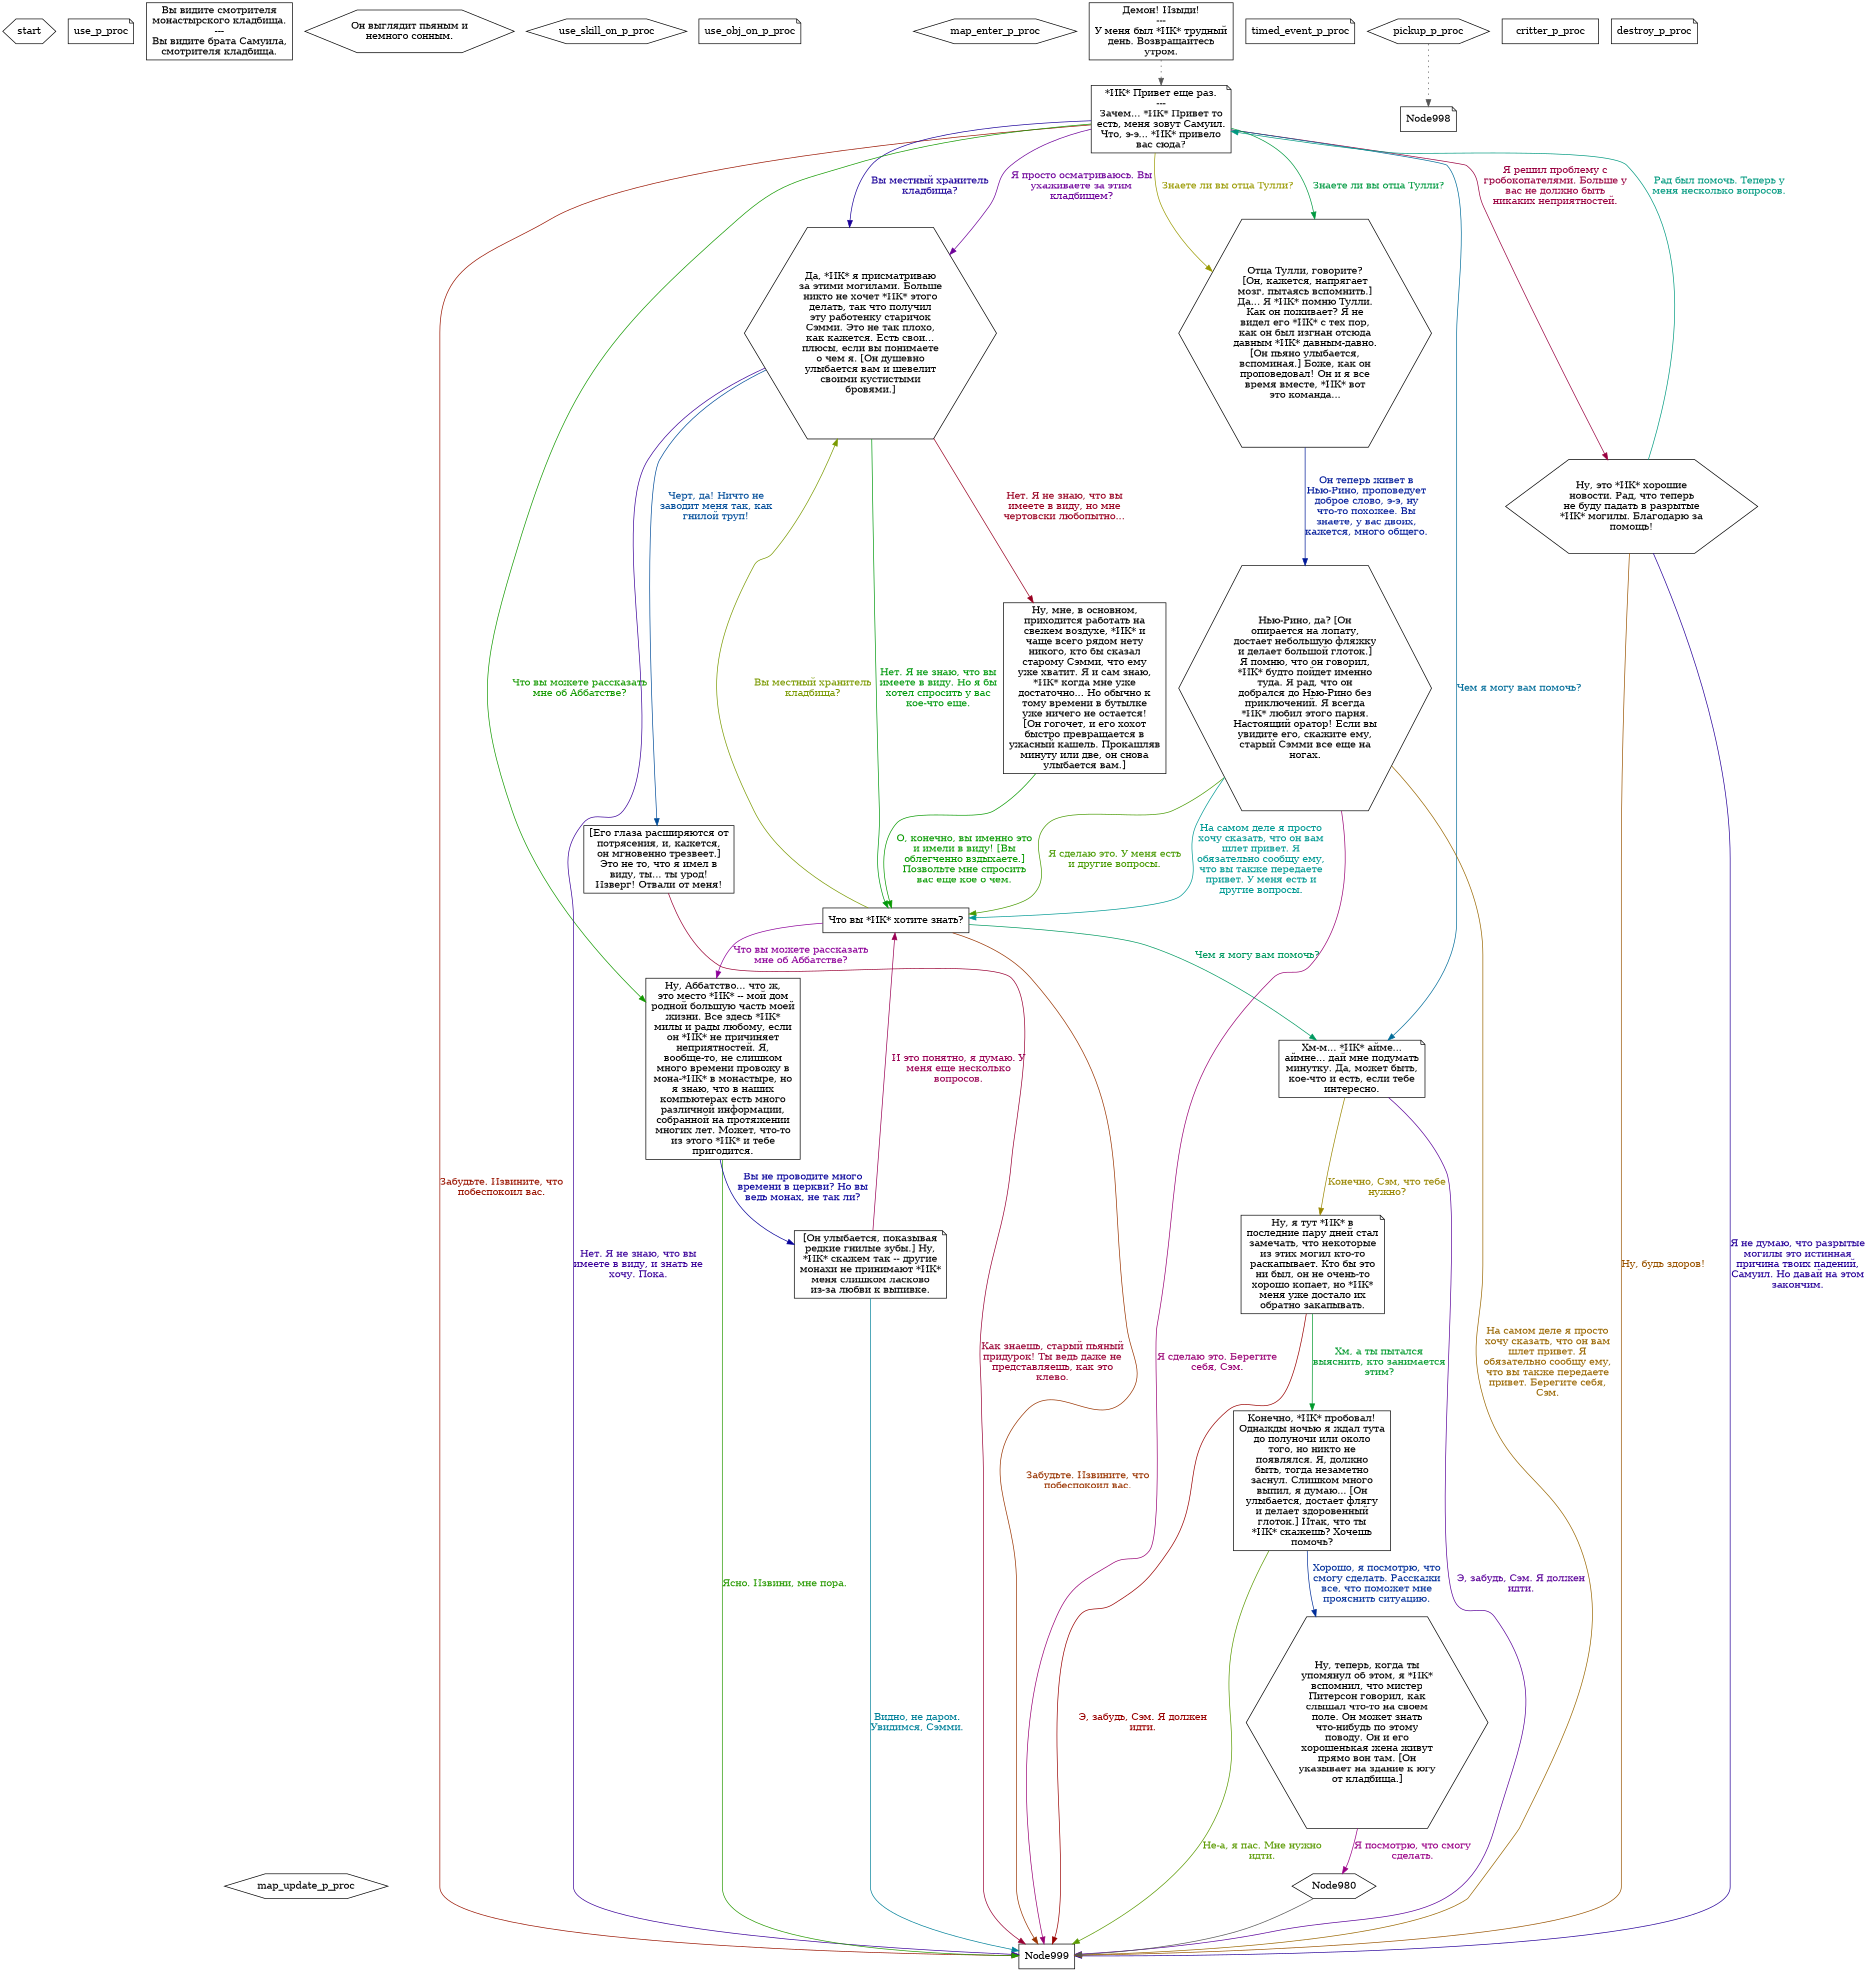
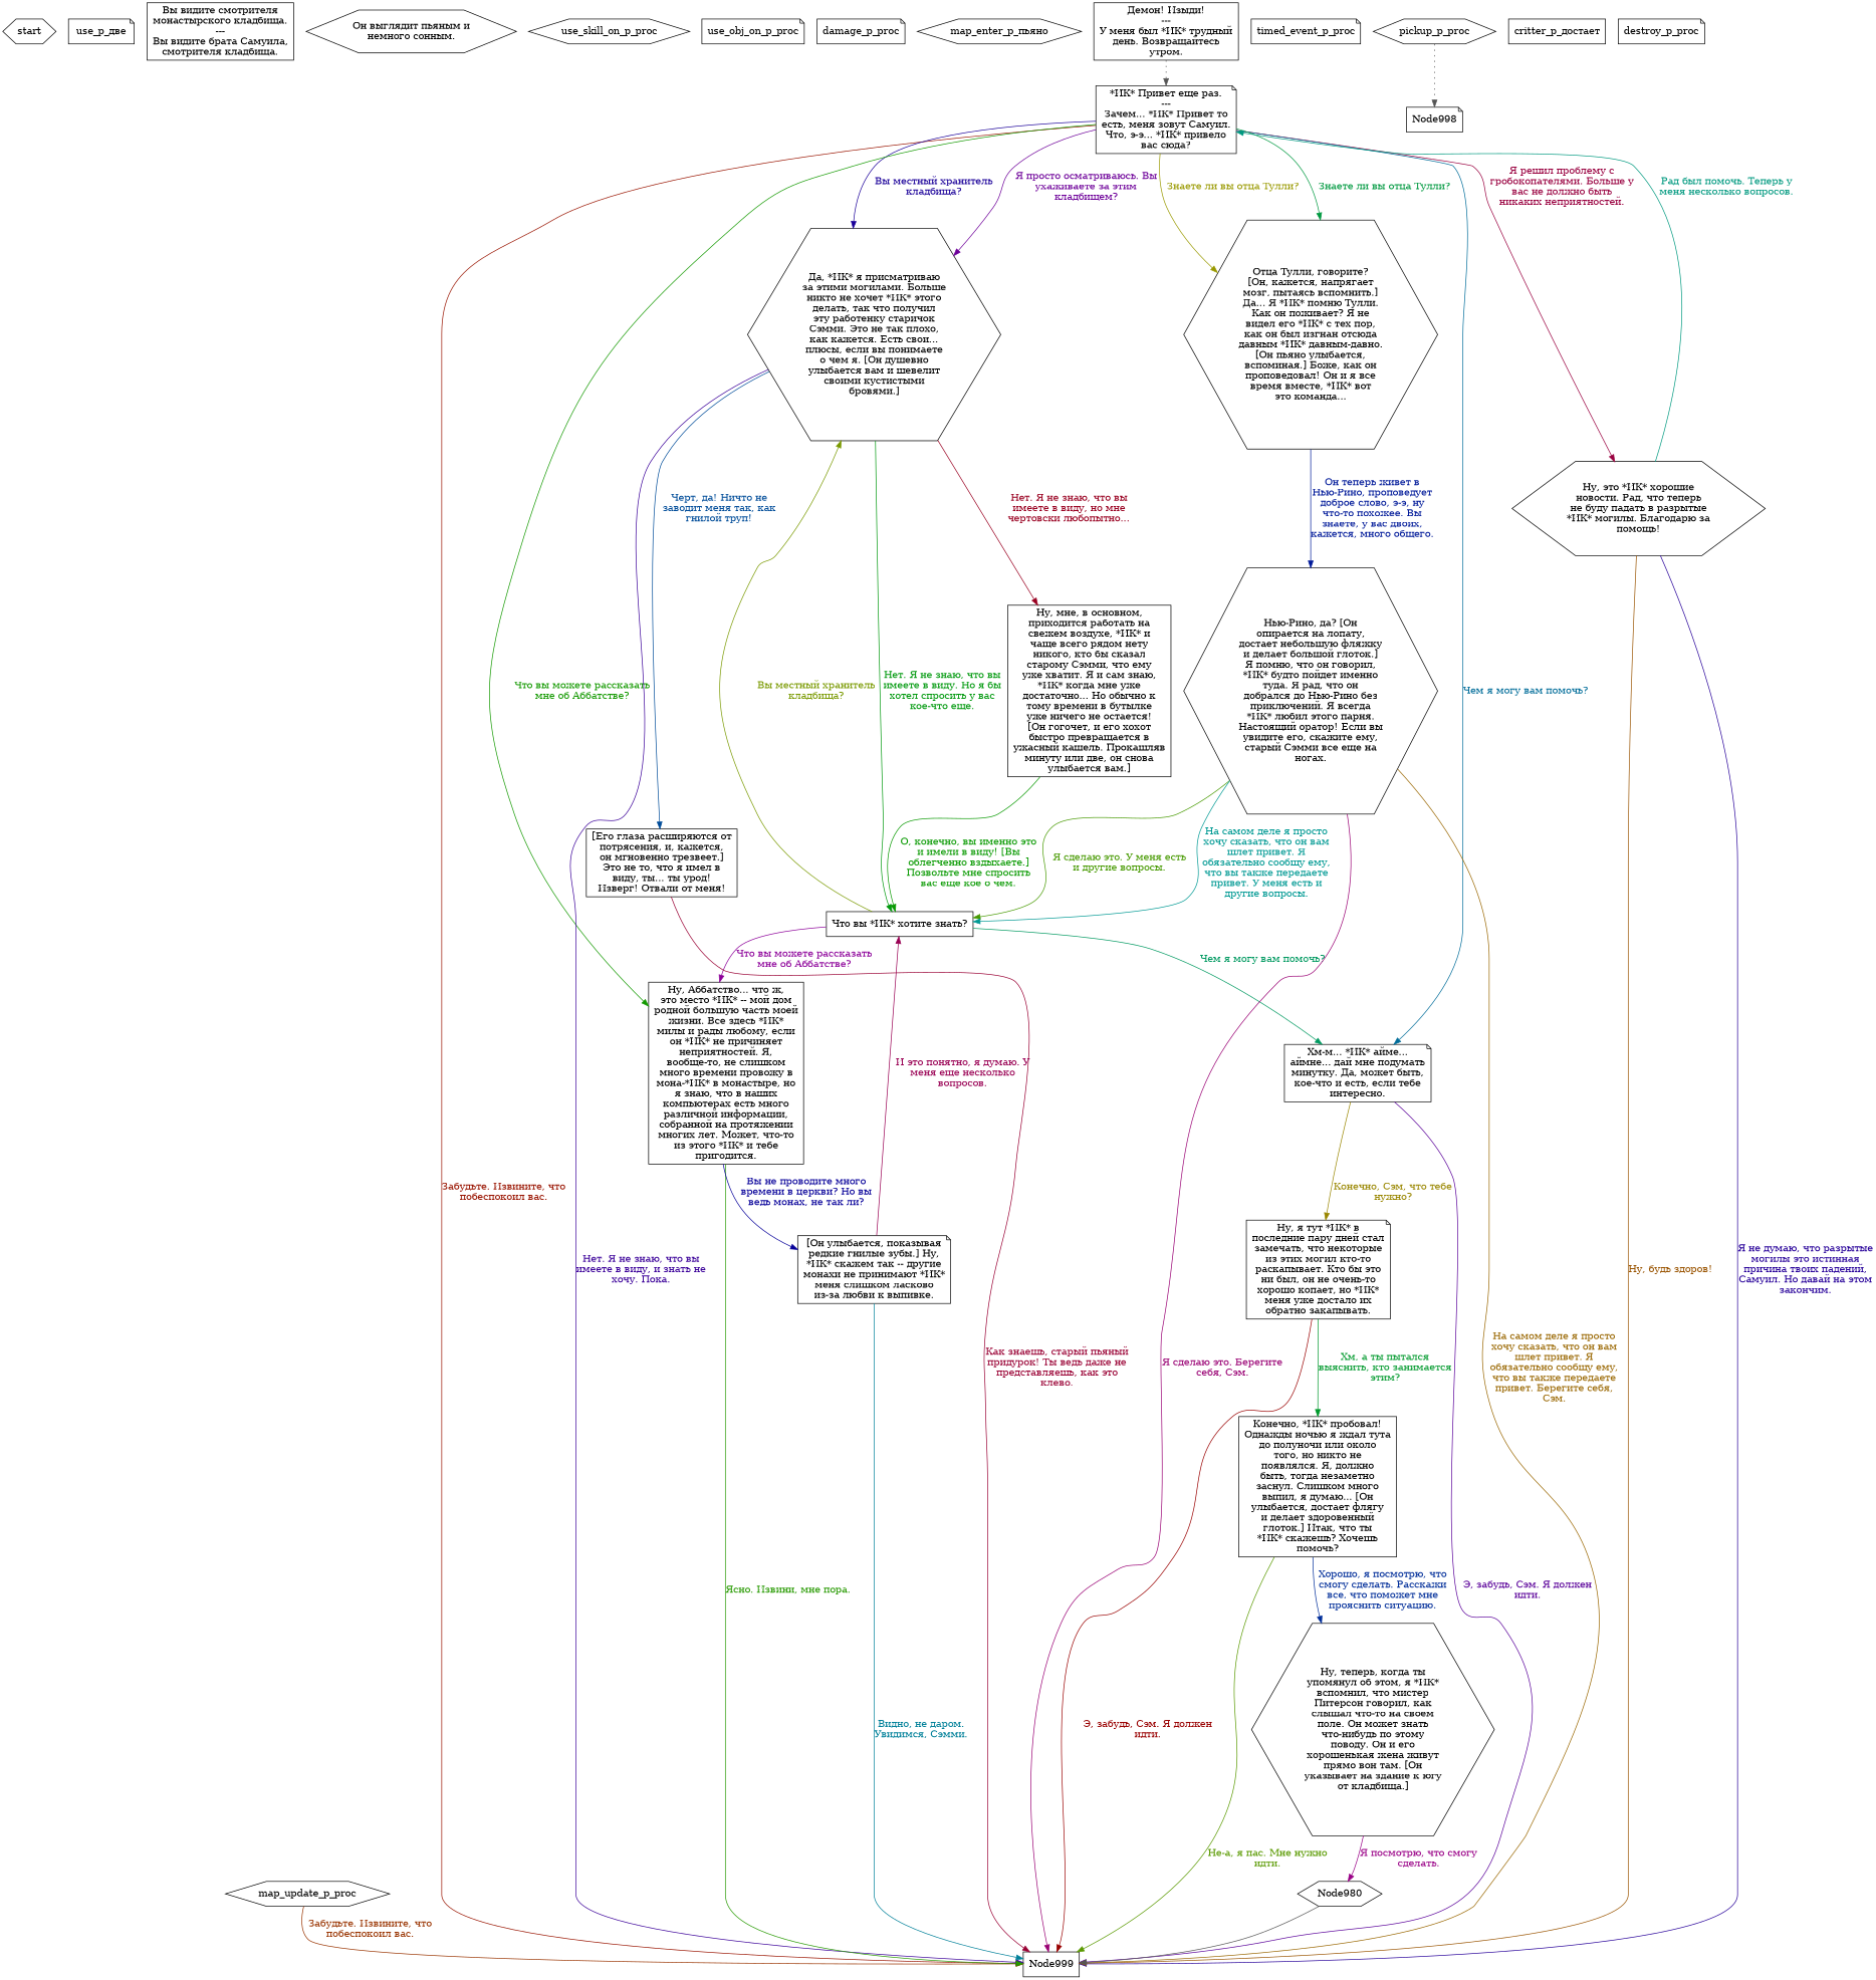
  digraph {
    node [color="#000000" fillcolor="#FFFFFF" shape=hexagon style=filled]
    edge [color="#555555"]
    start
-   use_p_proc [shape=note]
+   use_p_proc [shape=note label="use_p_две"]
    n3 [label="Вы видите смотрителя\nмонастырского кладбища.\n---\nВы видите брата Самуила,\nсмотрителя кладбища." shape=box]
    n4 [label="Он выглядит пьяным и\nнемного сонным."]
    use_skill_on_p_proc
    use_obj_on_p_proc [shape=note]
-   map_enter_p_proc
+   damage_p_proc [shape=note]
+   map_enter_p_proc [label="map_enter_p_пьяно"]
    map_update_p_proc
    timed_event_p_proc [shape=note]
    n11 [label="Демон! Изыди!\n---\nУ меня был *ИК* трудный\nдень. Возвращайтесь\nутром." shape=box]
    n12 [label="*ИК* Привет еще раз.\n---\nЗачем... *ИК* Привет то\nесть, меня зовут Самуил.\nЧто, э-э... *ИК* привело\nвас сюда?" shape=note]
    Node999 [shape=box]
    n14 [label="Да, *ИК* я присматриваю\nза этими могилами. Больше\nникто не хочет *ИК* этого\nделать, так что получил\nэту работенку старичок\nСэмми. Это не так плохо,\nкак кажется. Есть свои...\nплюсы, если вы понимаете\nо чем я. [Он душевно\nулыбается вам и шевелит\nсвоими кустистыми\nбровями.]"]
    n15 [label="Ну, Аббатство... что ж,\nэто место *ИК* -- мой дом\nродной большую часть моей\nжизни. Все здесь *ИК*\nмилы и рады любому, если\nон *ИК* не причиняет\nнеприятностей. Я,\nвообще-то, не слишком\nмного времени провожу в\nмона-*ИК* в монастыре, но\nя знаю, что в наших\nкомпьютерах есть много\nразличной информации,\nсобранной на протяжении\nмногих лет. Может, что-то\nиз этого *ИК* и тебе\nпригодится." shape=box]
    n16 [label="Ну, это *ИК* хорошие\nновости. Рад, что теперь\nне буду падать в разрытые\n*ИК* могилы. Благодарю за\nпомощь!"]
    n17 [label="Хм-м... *ИК* айме...\nаймне... дай мне подумать\nминутку. Да, может быть,\nкое-что и есть, если тебе\nинтересно." shape=note]
    n18 [label="Отца Тулли, говорите?\n[Он, кажется, напрягает\nмозг, пытаясь вспомнить.]\nДа... Я *ИК* помню Тулли.\nКак он поживает? Я не\nвидел его *ИК* с тех пор,\nкак он был изгнан отсюда\nдавным *ИК* давным-давно.\n[Он пьяно улыбается,\nвспоминая.] Боже, как он\nпроповедовал! Он и я все\nвремя вместе, *ИК* вот\nэто команда..."]
    n19 [label="Что вы *ИК* хотите знать?" shape=box]
    n20 [label="Ну, мне, в основном,\nприходится работать на\nсвежем воздухе, *ИК* и\nчаще всего рядом нету\nникого, кто бы сказал\nстарому Сэмми, что ему\nуже хватит. Я и сам знаю,\n*ИК* когда мне уже\nдостаточно... Но обычно к\nтому времени в бутылке\nуже ничего не остается!\n[Он гогочет, и его хохот\nбыстро превращается в\nужасный кашель. Прокашляв\nминуту или две, он снова\nулыбается вам.]" shape=box]
    n21 [label="[Его глаза расширяются от\nпотрясения, и, кажется,\nон мгновенно трезвеет.]\nЭто не то, что я имел в\nвиду, ты... ты урод!\nИзверг! Отвали от меня!" shape=box]
    n22 [label="[Он улыбается, показывая\nредкие гнилые зубы.] Ну,\n*ИК* скажем так -- другие\nмонахи не принимают *ИК*\nменя слишком ласково\nиз-за любви к выпивке." shape=note]
    n23 [label="Ну, я тут *ИК* в\nпоследние пару дней стал\nзамечать, что некоторые\nиз этих могил кто-то\nраскапывает. Кто бы это\nни был, он не очень-то\nхорошо копает, но *ИК*\nменя уже достало их\nобратно закапывать." shape=note]
    n24 [label="Нью-Рино, да? [Он\nопирается на лопату,\nдостает небольшую фляжку\nи делает большой глоток.]\nЯ помню, что он говорил,\n*ИК* будто пойдет именно\nтуда. Я рад, что он\nдобрался до Нью-Рино без\nприключений. Я всегда\n*ИК* любил этого парня.\nНастоящий оратор! Если вы\nувидите его, скажите ему,\nстарый Сэмми все еще на\nногах."]
    Node998 [shape=note]
    n26 [label="Конечно, *ИК* пробовал!\nОднажды ночью я ждал тута\nдо полуночи или около\nтого, но никто не\nпоявлялся. Я, должно\nбыть, тогда незаметно\nзаснул. Слишком много\nвыпил, я думаю... [Он\nулыбается, достает флягу\nи делает здоровенный\nглоток.] Итак, что ты\n*ИК* скажешь? Хочешь\nпомочь?" shape=box]
    n27 [label="Ну, теперь, когда ты\nупомянул об этом, я *ИК*\nвспомнил, что мистер\nПитерсон говорил, как\nслышал что-то на своем\nполе. Он может знать\nчто-нибудь по этому\nповоду. Он и его\nхорошенькая жена живут\nпрямо вон там. [Он\nуказывает на здание к югу\nот кладбища.]"]
    Node980
-   critter_p_proc [shape=box]
+   critter_p_proc [shape=box label="critter_p_достает"]
    pickup_p_proc
    destroy_p_proc [shape=note]
    n11 -> n12 [style=dotted]
    n12 -> Node999 [color="#991300" fontcolor="#991300" label="Забудьте. Извините, что\nпобеспокоил вас."]
    n12 -> n14 [color="#1A0099" fontcolor="#1A0099" label="Вы местный хранитель\nкладбища?"]
    n12 -> n14 [color="#6D0099" fontcolor="#6D0099" label="Я просто осматриваюсь. Вы\nухаживаете за этим\nкладбищем?"]
    n12 -> n15 [color="#139900" fontcolor="#139900" label="Что вы можете рассказать\nмне об Аббатстве?"]
    n12 -> n16 [color="#99003F" fontcolor="#99003F" label="Я решил проблему с\nгробокопателями. Больше у\nвас не должно быть\nникаких неприятностей."]
    n12 -> n17 [color="#006C99" fontcolor="#006C99" label="Чем я могу вам помочь?"]
    n12 -> n18 [color="#999900" fontcolor="#999900" label="Знаете ли вы отца Тулли?"]
    n12 -> n18 [color="#009940" fontcolor="#009940" label="Знаете ли вы отца Тулли?"]
    n14 -> Node999 [color="#3A0099" fontcolor="#3A0099" label="Нет. Я не знаю, что вы\nимеете в виду, и знать не\nхочу. Пока."]
    n14 -> n19 [color="#00990D" fontcolor="#00990D" label="Нет. Я не знаю, что вы\nимеете в виду. Но я бы\nхотел спросить у вас\nкое-что еще."]
    n14 -> n20 [color="#990020" fontcolor="#990020" label="Нет. Я не знаю, что вы\nимеете в виду, но мне\nчертовски любопытно..."]
    n14 -> n21 [color="#004C99" fontcolor="#004C99" label="Черт, да! Ничто не\nзаводит меня так, как\nгнилой труп!"]
    n15 -> Node999 [color="#269900" fontcolor="#269900" label="Ясно. Извини, мне пора."]
    n15 -> n22 [color="#060099" fontcolor="#060099" label="Вы не проводите много\nвремени в церкви? Но вы\nведь монах, не так ли?"]
    n16 -> n12 [color="#00997F" fontcolor="#00997F" label="Рад был помочь. Теперь у\nменя несколько вопросов."]
    n16 -> Node999 [color="#995300" fontcolor="#995300" label="Ну, будь здоров!"]
    n16 -> Node999 [color="#260099" fontcolor="#260099" label="Я не думаю, что разрытые\nмогилы это истинная\nпричина твоих падений,\nСамуил. Но давай на этом\nзакончим."]
    n17 -> Node999 [color="#590099" fontcolor="#590099" label="Э, забудь, Сэм. Я должен\nидти."]
    n17 -> n23 [color="#998600" fontcolor="#998600" label="Конечно, Сэм, что тебе\nнужно?"]
    n18 -> n24 [color="#001999" fontcolor="#001999" label="Он теперь живет в\nНью-Рино, проповедует\nдоброе слово, э-э, ну\nчто-то похожее. Вы\nзнаете, у вас двоих,\nкажется, много общего."]
-   n19 -> Node999 [color="#993300" fontcolor="#993300" label="Забудьте. Извините, что\nпобеспокоил вас."]
+   map_update_p_proc -> Node999 [color="#993300" fontcolor="#993300" label="Забудьте. Извините, что\nпобеспокоил вас."]
    n19 -> n14 [color="#799900" fontcolor="#799900" label="Вы местный хранитель\nкладбища?"]
    n19 -> n15 [color="#8C0099" fontcolor="#8C0099" label="Что вы можете рассказать\nмне об Аббатстве?"]
    n19 -> n17 [color="#009960" fontcolor="#009960" label="Чем я могу вам помочь?"]
    n20 -> n19 [color="#079900" fontcolor="#079900" label="О, конечно, вы именно это\nи имели в виду! [Вы\nоблегченно вздыхаете.]\nПозвольте мне спросить\nвас еще кое о чем."]
    n21 -> Node999 [color="#990033" fontcolor="#990033" label="Как знаешь, старый пьяный\nпридурок! Ты ведь даже не\nпредставляешь, как это\nклево."]
    n22 -> Node999 [color="#008099" fontcolor="#008099" label="Видно, не даром.\nУвидимся, Сэмми."]
    n22 -> n19 [color="#990053" fontcolor="#990053" label="И это понятно, я думаю. У\nменя еще несколько\nвопросов."]
    n23 -> Node999 [color="#990000" fontcolor="#990000" label="Э, забудь, Сэм. Я должен\nидти."]
    n23 -> n26 [color="#00992C" fontcolor="#00992C" label="Хм, а ты пытался\nвыяснить, кто занимается\nэтим?"]
    n24 -> Node999 [color="#990073" fontcolor="#990073" label="Я сделаю это. Берегите\nсебя, Сэм."]
    n24 -> Node999 [color="#996600" fontcolor="#996600" label="На самом деле я просто\nхочу сказать, что он вам\nшлет привет. Я\nобязательно сообщу ему,\nчто вы также передаете\nпривет. Берегите себя,\nСэм."]
    n24 -> n19 [color="#469900" fontcolor="#469900" label="Я сделаю это. У меня есть\nи другие вопросы."]
    n24 -> n19 [color="#009993" fontcolor="#009993" label="На самом деле я просто\nхочу сказать, что он вам\nшлет привет. Я\nобязательно сообщу ему,\nчто вы также передаете\nпривет. У меня есть и\nдругие вопросы."]
    n26 -> Node999 [color="#599900" fontcolor="#599900" label="Не-а, я пас. Мне нужно\nидти."]
    n26 -> n27 [color="#002D99" fontcolor="#002D99" label="Хорошо, я посмотрю, что\nсмогу сделать. Расскажи\nвсе, что поможет мне\nпрояснить ситуацию."]
    n27 -> Node980 [color="#990086" fontcolor="#990086" label="Я посмотрю, что смогу\nсделать."]
    Node980 -> Node999 [style=solid]
    pickup_p_proc -> Node998 [style=dotted]
  }
